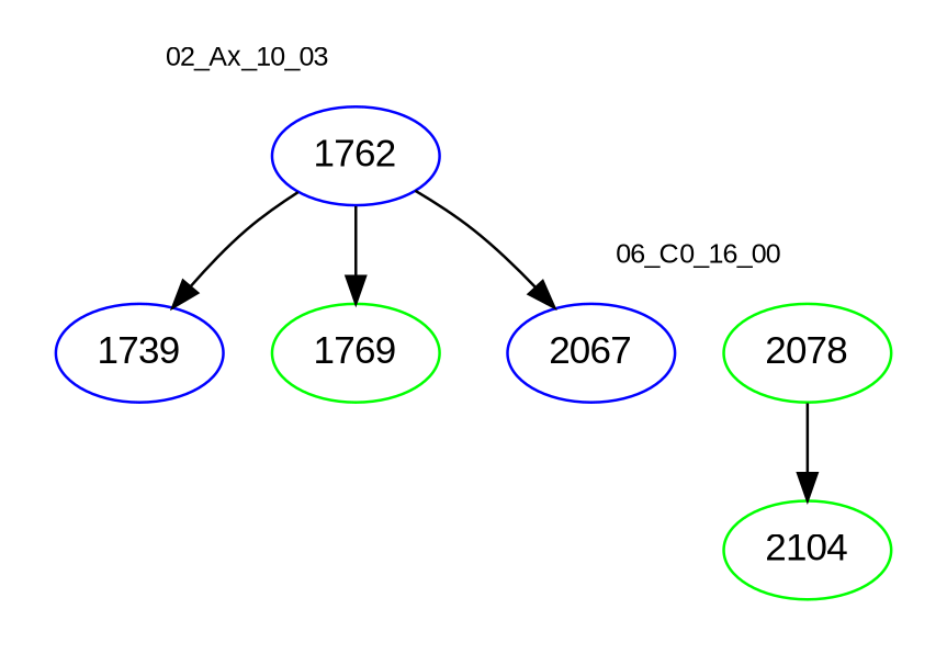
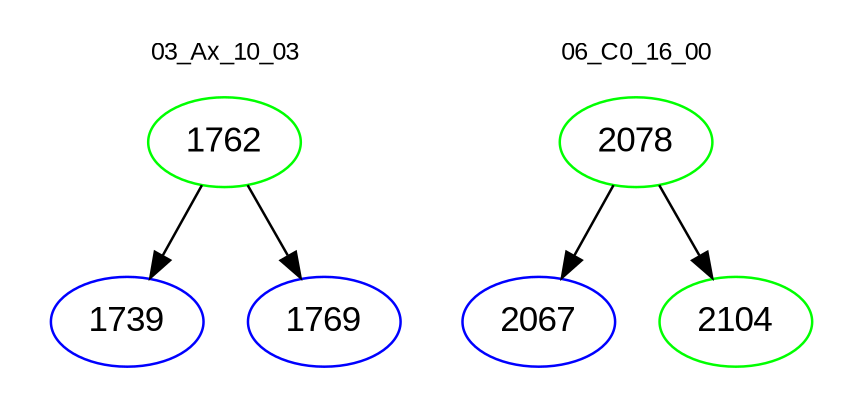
  digraph {
    fontname="Liberation Sans"
    node [color=green fontname="Liberation Sans"]
    edge [color=black fontname="Liberation Sans"]
-   n1 [color=blue label=1762]
+   n1 [label=1762]
    n2 [color=blue label=1739]
-   n3 [label=1769]
+   n3 [color=blue label=1769]
    n4 [label=2078]
    n5 [color=blue label=2067]
    n6 [label=2104]
    subgraph cluster_1 {
      color=white
      fontsize=10
-     label="02_Ax_10_03"
+     label="03_Ax_10_03"
      n1
      n2
      n3
    }
    subgraph cluster_2 {
      color=white
      fontsize=10
      label="06_C0_16_00"
      n4
      n5
      n6
    }
    n1 -> n2
    n1 -> n3
-   n1 -> n5
+   n4 -> n5
    n4 -> n6
  }
